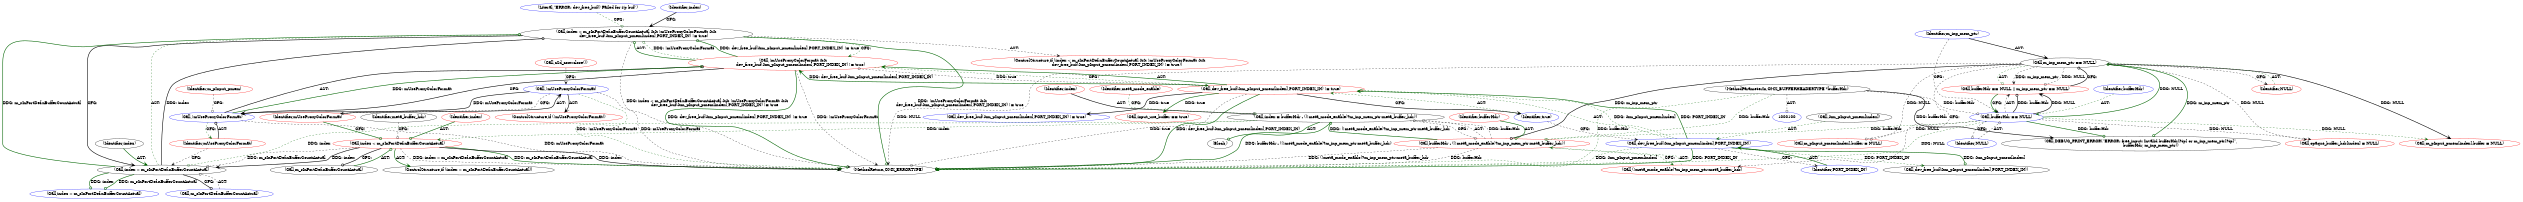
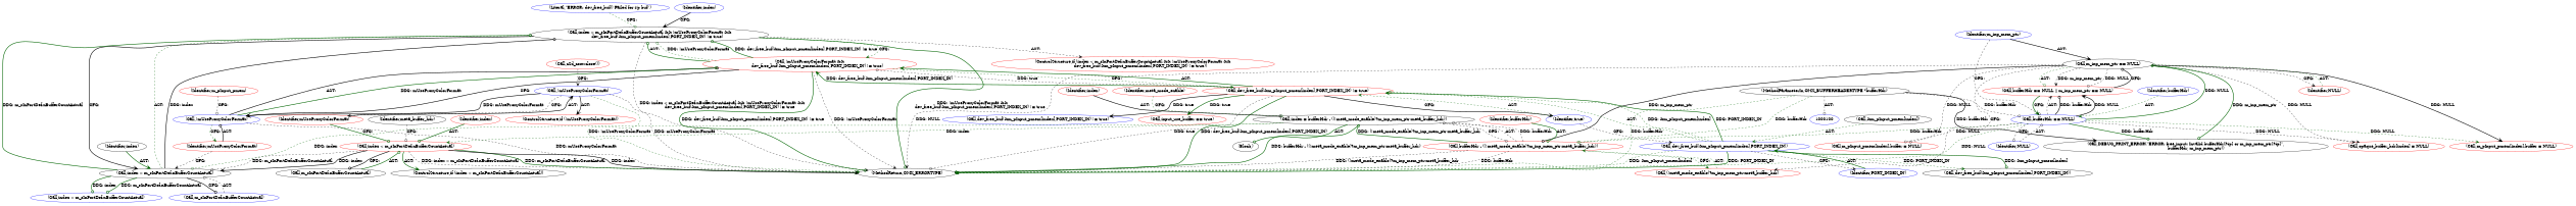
  digraph {
    node [color=red]
    edge [arrowhead=odot color=black style=dashed]
    n1 [color=black label="(Call,index < m_sInPortDef.nBufferCountActual && !mUseProxyColorFormat &&\n            dev_free_buf(&m_pInput_pmem[index],PORT_INDEX_IN) != true)"]
    n2 [color=black label="(Call,index < m_sInPortDef.nBufferCountActual)"]
    n3 [label="(Call,!mUseProxyColorFormat &&\n            dev_free_buf(&m_pInput_pmem[index],PORT_INDEX_IN) != true)"]
    n4 [color=black label="(MethodReturn,OMX_ERRORTYPE)"]
    n5 [label="(ControlStructure,if (index < m_sInPortDef.nBufferCountActual && !mUseProxyColorFormat &&\n            dev_free_buf(&m_pInput_pmem[index],PORT_INDEX_IN) != true))"]
    n6 [color=blue label="(Call,index < m_sInPortDef.nBufferCountActual)"]
    n7 [color=blue label="(Call,m_sInPortDef.nBufferCountActual)"]
    n8 [color=blue label="(Call,!mUseProxyColorFormat)"]
    n9 [label="(Call,dev_free_buf(&m_pInput_pmem[index],PORT_INDEX_IN) != true)"]
    n10 [label="(Call,index < m_sInPortDef.nBufferCountActual)"]
    n11 [color=black label="(Call,m_sInPortDef.nBufferCountActual)"]
    n12 [color=black label="(ControlStructure,if (index < m_sInPortDef.nBufferCountActual))"]
    n13 [color=black label="(Call,index = bufferHdr - ((!meta_mode_enable)?m_inp_mem_ptr:meta_buffer_hdr))"]
    n14 [label="(Call,bufferHdr - ((!meta_mode_enable)?m_inp_mem_ptr:meta_buffer_hdr))"]
    n15 [color=black label="(Block,)"]
    n16 [label="(Call,(!meta_mode_enable)?m_inp_mem_ptr:meta_buffer_hdr)"]
    n17 [color=blue label="(Call,bufferHdr == NULL)"]
    n18 [color=black label="(Call,m_inp_mem_ptr == NULL)"]
    n19 [label="(Call,bufferHdr == NULL || m_inp_mem_ptr == NULL)"]
    n20 [label="(Call,m_pInput_pmem[index].buffer = NULL)"]
    n21 [color=blue label="(Identifier,NULL)"]
    n22 [label="(Call,opaque_buffer_hdr[index] = NULL)"]
    n23 [label="(Call,m_pInput_pmem[index].buffer = NULL)"]
    n24 [color=black label="(Call,DEBUG_PRINT_ERROR(\"ERROR: free_input: Invalid bufferHdr[%p] or m_inp_mem_ptr[%p]\",\n                bufferHdr, m_inp_mem_ptr))"]
    n25 [label="(Identifier,NULL)"]
    n26 [color=black label="(MethodParameterIn,OMX_BUFFERHEADERTYPE *bufferHdr)"]
    1000100 [color=blue]
    n28 [label="(Identifier,mUseProxyColorFormat)"]
    n29 [color=blue label="(Call,dev_free_buf(&m_pInput_pmem[index],PORT_INDEX_IN) != true)"]
    n30 [color=blue label="(Identifier,true)"]
    n31 [label="(Call,input_use_buffer == true)"]
    n32 [color=blue label="(Call,!mUseProxyColorFormat)"]
    n33 [label="(ControlStructure,if (!mUseProxyColorFormat))"]
    n34 [label="(Identifier,mUseProxyColorFormat)"]
    n35 [color=blue label="(Call,dev_free_buf(&m_pInput_pmem[index],PORT_INDEX_IN))"]
    n36 [color=black label="(Call,dev_free_buf(&m_pInput_pmem[index],PORT_INDEX_IN))"]
    n37 [color=blue label="(Identifier,PORT_INDEX_IN)"]
    n38 [label="(Identifier,index)"]
    n39 [label="(Identifier,index)"]
    n40 [label="(Identifier,bufferHdr)"]
    n41 [label="(Identifier,m_pInput_pmem)"]
    n42 [color=blue label="(Literal,\"ERROR: dev_free_buf() Failed for i/p buf\")"]
    n43 [color=black label="(Identifier,index)"]
    n44 [color=blue label="(Identifier,m_inp_mem_ptr)"]
    n45 [color=black label="(Call,&m_pInput_pmem[index])"]
    n46 [label="(Identifier,meta_mode_enable)"]
    n47 [color=blue label="(Identifier,index)"]
    n48 [color=blue label="(Identifier,bufferHdr)"]
    n49 [color=black label="(Identifier,meta_buffer_hdr)"]
    n50 [label="(Call,c2d_conv.close())"]
    n1 -> n2 [arrowhead=vee label="CFG: " style=bold]
    n1 -> n3 [arrowhead=vee color=darkgreen label="CFG: "]
    n1 -> n4 [color=darkgreen label="DDG: !mUseProxyColorFormat &&\n            dev_free_buf(&m_pInput_pmem[index],PORT_INDEX_IN) != true" style=bold]
    n1 -> n4 [arrowhead=vee label="DDG: index < m_sInPortDef.nBufferCountActual && !mUseProxyColorFormat &&\n            dev_free_buf(&m_pInput_pmem[index],PORT_INDEX_IN) != true"]
    n1 -> n5 [arrowhead=vee label="AST: "]
    n2 -> n1 [color=darkgreen label="AST: "]
    n2 -> n1 [label="DDG: index" style=bold]
    n2 -> n1 [color=darkgreen label="DDG: m_sInPortDef.nBufferCountActual" style=bold]
    n2 -> n6 [color=darkgreen label="DDG: index" style=bold]
    n2 -> n6 [color=darkgreen label="DDG: m_sInPortDef.nBufferCountActual" style=bold]
    n2 -> n7 [label="CFG: " style=bold]
    n3 -> n1 [color=darkgreen label="AST: " style=bold]
    n3 -> n1 [color=darkgreen label="DDG: !mUseProxyColorFormat"]
    n3 -> n1 [color=darkgreen label="DDG: dev_free_buf(&m_pInput_pmem[index],PORT_INDEX_IN) != true" style=bold]
    n3 -> n4 [color=darkgreen label="DDG: dev_free_buf(&m_pInput_pmem[index],PORT_INDEX_IN) != true" style=bold]
    n3 -> n4 [arrowhead=vee label="DDG: !mUseProxyColorFormat"]
    n3 -> n8 [arrowhead=vee label="CFG: " style=bold]
    n3 -> n9 [arrowhead=vee color=darkgreen label="CFG: "]
    n7 -> n2 [label="AST: "]
    n8 -> n3 [label="AST: " style=bold]
    n8 -> n3 [color=darkgreen label="DDG: mUseProxyColorFormat" style=bold]
    n8 -> n4 [arrowhead=vee label="DDG: mUseProxyColorFormat"]
    n8 -> n28 [arrowhead=vee color=darkgreen label="CFG: "]
    n9 -> n3 [arrowhead=vee color=darkgreen label="AST: " style=bold]
    n9 -> n3 [arrowhead=vee color=darkgreen label="DDG: dev_free_buf(&m_pInput_pmem[index],PORT_INDEX_IN)" style=bold]
    n9 -> n3 [label="DDG: true"]
    n9 -> n4 [color=darkgreen label="DDG: dev_free_buf(&m_pInput_pmem[index],PORT_INDEX_IN)" style=bold]
    n9 -> n4 [label="DDG: true"]
    n9 -> n29 [arrowhead=vee label="DDG: true" style=bold]
    n9 -> n30 [arrowhead=vee label="CFG: " style=bold]
    n9 -> n31 [arrowhead=vee color=darkgreen label="DDG: true" style=bold]
    n10 -> n2 [arrowhead=vee label="DDG: index" style=bold]
    n10 -> n2 [label="DDG: m_sInPortDef.nBufferCountActual"]
    n10 -> n4 [label="DDG: index < m_sInPortDef.nBufferCountActual"]
    n10 -> n4 [arrowhead=vee color=darkgreen label="DDG: m_sInPortDef.nBufferCountActual" style=bold]
    n10 -> n4 [label="DDG: index" style=bold]
    n10 -> n11 [label="CFG: " style=bold]
    n10 -> n12 [arrowhead=vee color=darkgreen label="AST: " style=bold]
    n11 -> n10 [color=darkgreen label="AST: " style=bold]
    n13 -> n2 [color=darkgreen label="DDG: index"]
    n13 -> n4 [color=darkgreen label="DDG: bufferHdr - ((!meta_mode_enable)?m_inp_mem_ptr:meta_buffer_hdr)" style=bold]
    n13 -> n10 [arrowhead=vee color=darkgreen label="DDG: index"]
    n13 -> n14 [label="CFG: "]
    n13 -> n15 [color=darkgreen label="AST: " style=bold]
    n14 -> n4 [arrowhead=vee label="DDG: bufferHdr"]
    n14 -> n4 [label="DDG: (!meta_mode_enable)?m_inp_mem_ptr:meta_buffer_hdr"]
    n14 -> n13 [label="AST: "]
    n14 -> n13 [label="DDG: bufferHdr"]
    n14 -> n13 [color=darkgreen label="DDG: (!meta_mode_enable)?m_inp_mem_ptr:meta_buffer_hdr" style=bold]
    n14 -> n16 [arrowhead=vee color=darkgreen label="CFG: "]
    n16 -> n14 [arrowhead=vee color=darkgreen label="AST: "]
    n17 -> n4 [arrowhead=vee color=darkgreen label="DDG: NULL"]
    n17 -> n14 [color=darkgreen label="DDG: bufferHdr"]
    n17 -> n18 [color=darkgreen label="DDG: NULL" style=bold]
    n17 -> n19 [arrowhead=vee label="AST: "]
    n17 -> n19 [label="DDG: bufferHdr" style=bold]
    n17 -> n19 [arrowhead=vee label="DDG: NULL" style=bold]
    n17 -> n20 [label="DDG: NULL"]
    n17 -> n21 [label="CFG: "]
    n17 -> n22 [arrowhead=vee label="DDG: NULL"]
    n17 -> n23 [arrowhead=vee color=darkgreen label="DDG: NULL"]
    n17 -> n24 [color=darkgreen label="DDG: bufferHdr" style=bold]
    n18 -> n4 [arrowhead=vee label="DDG: NULL"]
    n18 -> n14 [label="DDG: m_inp_mem_ptr" style=bold]
    n18 -> n16 [arrowhead=vee label="CFG: "]
    n18 -> n19 [color=darkgreen label="AST: "]
    n18 -> n19 [arrowhead=vee label="DDG: m_inp_mem_ptr"]
    n18 -> n19 [label="DDG: NULL"]
    n18 -> n20 [label="DDG: NULL"]
    n18 -> n22 [arrowhead=vee label="DDG: NULL"]
    n18 -> n23 [arrowhead=vee label="DDG: NULL" style=bold]
    n18 -> n24 [color=darkgreen label="DDG: m_inp_mem_ptr" style=bold]
    n18 -> n25 [arrowhead=vee label="CFG: "]
    n19 -> n17 [arrowhead=vee color=darkgreen label="CFG: " style=bold]
    n19 -> n18 [label="CFG: " style=bold]
    n21 -> n17 [label="AST: "]
    n25 -> n18 [color=darkgreen label="AST: "]
    n26 -> n4 [arrowhead=vee color=darkgreen label="DDG: bufferHdr"]
    n26 -> n14 [color=darkgreen label="DDG: bufferHdr"]
    n26 -> n17 [label="DDG: bufferHdr"]
    n26 -> n24 [arrowhead=vee label="DDG: bufferHdr" style=bold]
    n26 -> 1000100 [label="AST: "]
    n28 -> n2 [arrowhead=vee label="CFG: "]
    n28 -> n8 [label="AST: " style=bold]
    n30 -> n9 [arrowhead=vee color=darkgreen label="AST: "]
    n30 -> n35 [arrowhead=vee label="CFG: "]
    n32 -> n4 [arrowhead=vee label="DDG: mUseProxyColorFormat"]
    n32 -> n4 [arrowhead=vee color=darkgreen label="DDG: !mUseProxyColorFormat"]
    n32 -> n8 [arrowhead=vee label="DDG: mUseProxyColorFormat" style=bold]
    n32 -> n33 [arrowhead=vee label="AST: " style=bold]
    n32 -> n34 [arrowhead=vee label="CFG: "]
    n34 -> n10 [color=darkgreen label="CFG: " style=bold]
    n34 -> n32 [arrowhead=vee label="AST: " style=bold]
    n35 -> n4 [color=darkgreen label="DDG: &m_pInput_pmem[index]"]
    n35 -> n4 [color=darkgreen label="DDG: PORT_INDEX_IN" style=bold]
    n35 -> n9 [color=darkgreen label="AST: "]
    n35 -> n9 [color=darkgreen label="DDG: &m_pInput_pmem[index]"]
    n35 -> n9 [arrowhead=vee color=darkgreen label="DDG: PORT_INDEX_IN" style=bold]
    n35 -> n36 [color=darkgreen label="DDG: &m_pInput_pmem[index]" style=bold]
    n35 -> n36 [arrowhead=vee color=darkgreen label="DDG: PORT_INDEX_IN"]
    n35 -> n37 [arrowhead=vee label="CFG: "]
    n37 -> n35 [arrowhead=vee color=darkgreen label="AST: " style=bold]
    n38 -> n10 [color=darkgreen label="AST: " style=bold]
    n39 -> n13 [label="AST: " style=bold]
    n40 -> n14 [color=darkgreen label="AST: " style=bold]
    n41 -> n8 [label="CFG: "]
    n42 -> n1 [color=darkgreen label="CFG: "]
    n43 -> n2 [arrowhead=vee color=darkgreen label="AST: " style=bold]
-   n44 -> n17 [arrowhead=vee label="CFG: "]
+   n44 -> n17 [label="CFG: "]
    n44 -> n18 [arrowhead=vee label="AST: " style=bold]
    n45 -> n35 [arrowhead=vee color=darkgreen label="AST: "]
    n46 -> n13 [color=darkgreen label="CFG: "]
    n47 -> n1 [arrowhead=vee label="CFG: " style=bold]
    n48 -> n17 [arrowhead=vee color=darkgreen label="AST: "]
    n49 -> n10 [label="CFG: "]
    n50 -> n32 [arrowhead=vee label="CFG: "]
  }
